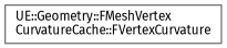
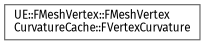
  digraph {
    rankdir=LR
    fontname="Fira Sans"
-   n1 [color=grey40 fillcolor=white fontname="Fira Sans" fontsize=10 height=0.2 label="UE::Geometry::FMeshVertex\lCurvatureCache::FVertexCurvature" shape=box style=filled width=0.4]
+   n1 [color=grey40 fillcolor=white fontname="Fira Sans" fontsize=10 height=0.2 label="UE::FMeshVertex::FMeshVertex\lCurvatureCache::FVertexCurvature" shape=box style=filled width=0.4]
  }
